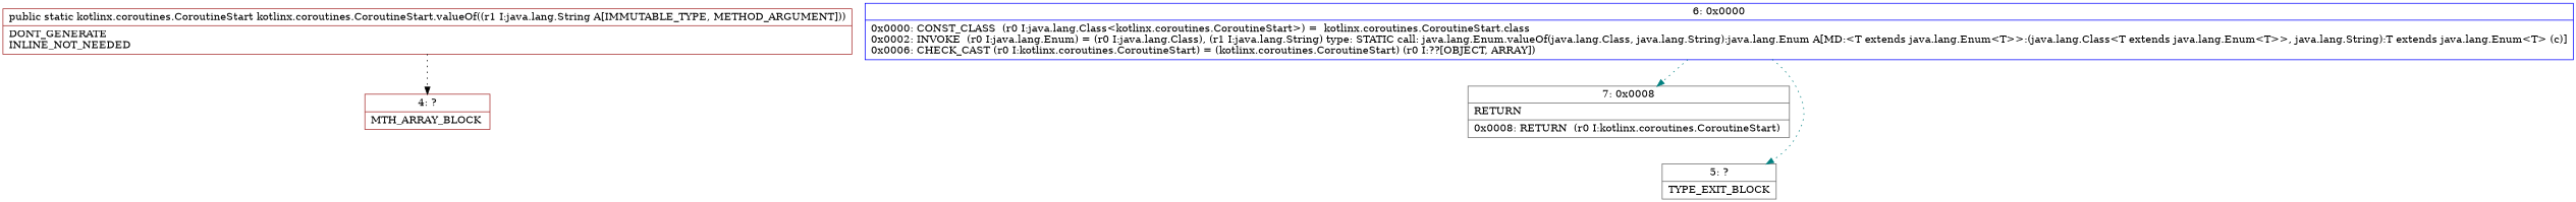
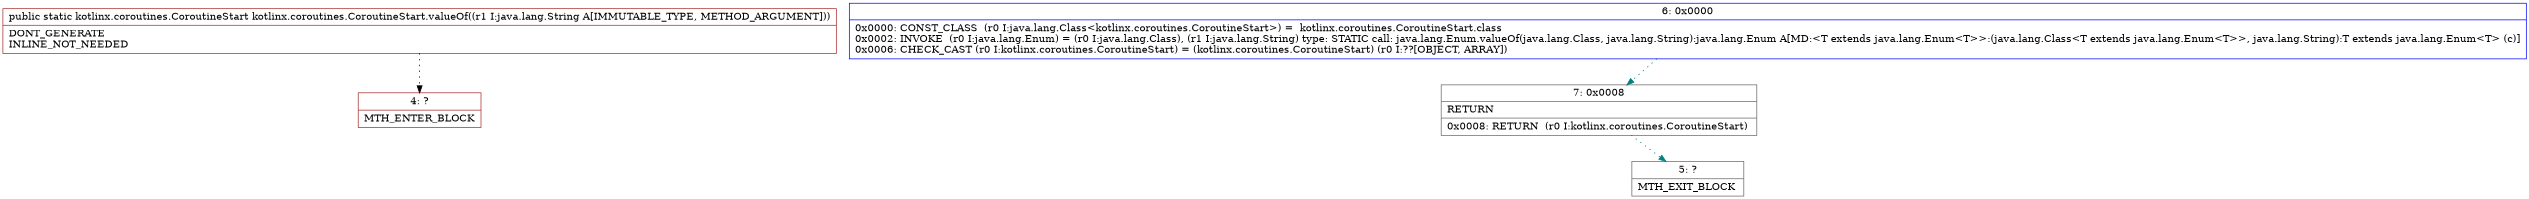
  digraph {
    node [color=brown shape=record]
    edge [color=teal style=dotted]
-   n1 [label="{4\:\ ?|MTH_ARRAY_BLOCK\l}"]
+   n1 [label="{4\:\ ?|MTH_ENTER_BLOCK\l}"]
    n2 [color=blue label="{6\:\ 0x0000|0x0000: CONST_CLASS  (r0 I:java.lang.Class\<kotlinx.coroutines.CoroutineStart\>) =  kotlinx.coroutines.CoroutineStart.class \l0x0002: INVOKE  (r0 I:java.lang.Enum) = (r0 I:java.lang.Class), (r1 I:java.lang.String) type: STATIC call: java.lang.Enum.valueOf(java.lang.Class, java.lang.String):java.lang.Enum A[MD:\<T extends java.lang.Enum\<T\>\>:(java.lang.Class\<T extends java.lang.Enum\<T\>\>, java.lang.String):T extends java.lang.Enum\<T\> (c)]\l0x0006: CHECK_CAST (r0 I:kotlinx.coroutines.CoroutineStart) = (kotlinx.coroutines.CoroutineStart) (r0 I:??[OBJECT, ARRAY]) \l}"]
    n3 [color=gray40 label="{7\:\ 0x0008|RETURN\l|0x0008: RETURN  (r0 I:kotlinx.coroutines.CoroutineStart) \l}"]
-   n4 [color=gray40 label="{5\:\ ?|TYPE_EXIT_BLOCK\l}"]
+   n4 [color=gray40 label="{5\:\ ?|MTH_EXIT_BLOCK\l}"]
    n5 [label="{public static kotlinx.coroutines.CoroutineStart kotlinx.coroutines.CoroutineStart.valueOf((r1 I:java.lang.String A[IMMUTABLE_TYPE, METHOD_ARGUMENT]))  | DONT_GENERATE\lINLINE_NOT_NEEDED\l}"]
    n2 -> n3
-   n2 -> n4
+   n3 -> n4
    n5 -> n1 [color=black]
  }
